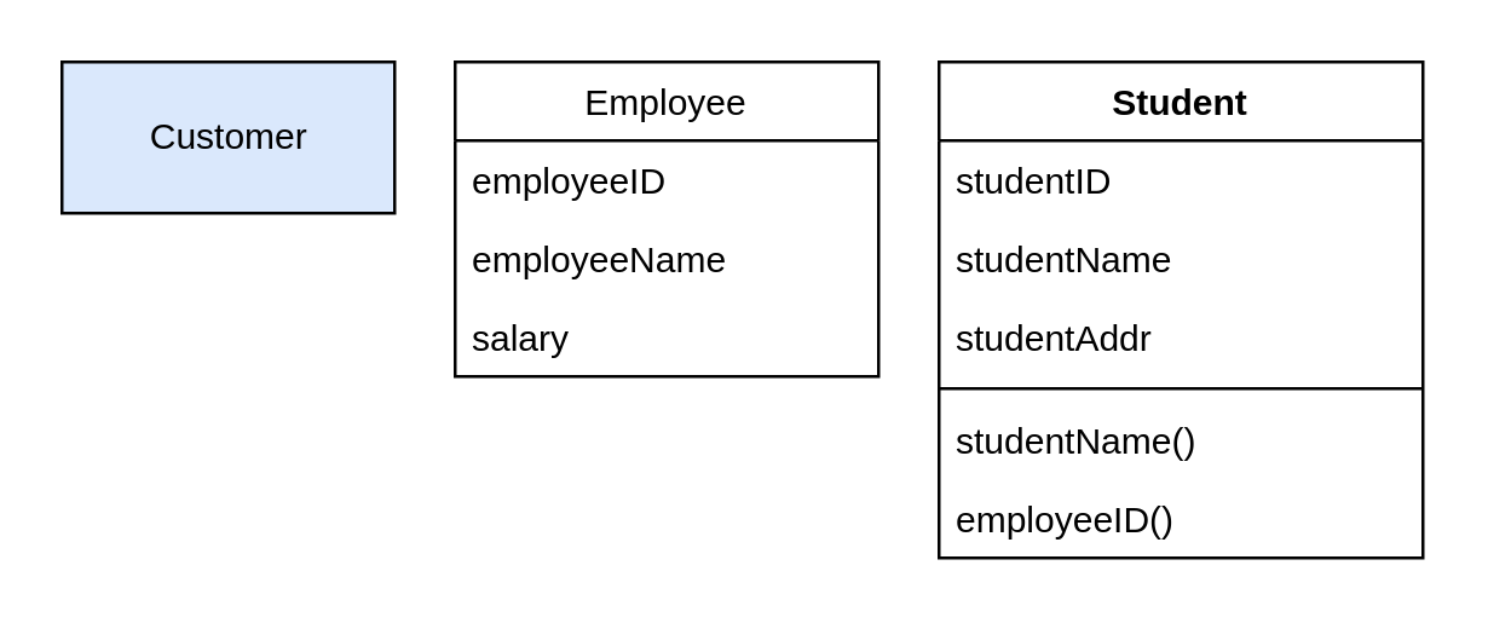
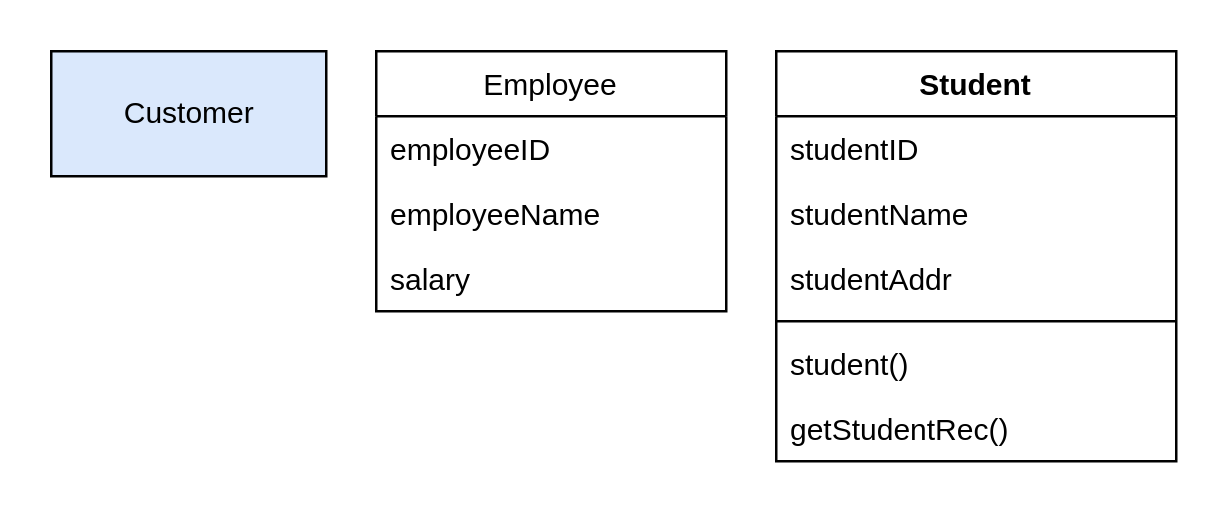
  <mxCell id="0" />
  <mxCell id="1" parent="0" />
  <mxCell id="2" value="Customer" style="html=1;fillColor=#dae8fc;" vertex="1" parent="1"><mxGeometry x="20" y="20" width="110" height="50" as="geometry" /></mxCell>
  <mxCell id="3" value="Employee" style="swimlane;fontStyle=0;childLayout=stackLayout;horizontal=1;startSize=26;fillColor=none;horizontalStack=0;resizeParent=1;resizeParentMax=0;resizeLast=0;collapsible=1;marginBottom=0;" vertex="1" parent="1"><mxGeometry x="150" y="20" width="140" height="104" as="geometry" /></mxCell>
  <mxCell id="4" value="employeeID" style="text;strokeColor=none;fillColor=none;align=left;verticalAlign=top;spacingLeft=4;spacingRight=4;overflow=hidden;rotatable=0;points=[[0,0.5],[1,0.5]];portConstraint=eastwest;" vertex="1" parent="3"><mxGeometry y="26" width="140" height="26" as="geometry" /></mxCell>
  <mxCell id="5" value="employeeName" style="text;strokeColor=none;fillColor=none;align=left;verticalAlign=top;spacingLeft=4;spacingRight=4;overflow=hidden;rotatable=0;points=[[0,0.5],[1,0.5]];portConstraint=eastwest;" vertex="1" parent="3"><mxGeometry y="52" width="140" height="26" as="geometry" /></mxCell>
  <mxCell id="6" value="salary" style="text;strokeColor=none;fillColor=none;align=left;verticalAlign=top;spacingLeft=4;spacingRight=4;overflow=hidden;rotatable=0;points=[[0,0.5],[1,0.5]];portConstraint=eastwest;" vertex="1" parent="3"><mxGeometry y="78" width="140" height="26" as="geometry" /></mxCell>
  <mxCell id="7" value="Student" style="swimlane;fontStyle=1;align=center;verticalAlign=top;childLayout=stackLayout;horizontal=1;startSize=26;horizontalStack=0;resizeParent=1;resizeParentMax=0;resizeLast=0;collapsible=1;marginBottom=0;" vertex="1" parent="1"><mxGeometry x="310" y="20" width="160" height="164" as="geometry" /></mxCell>
  <mxCell id="8" value="studentID" style="text;strokeColor=none;fillColor=none;align=left;verticalAlign=top;spacingLeft=4;spacingRight=4;overflow=hidden;rotatable=0;points=[[0,0.5],[1,0.5]];portConstraint=eastwest;" vertex="1" parent="7"><mxGeometry y="26" width="160" height="26" as="geometry" /></mxCell>
  <mxCell id="9" value="studentName" style="text;strokeColor=none;fillColor=none;align=left;verticalAlign=top;spacingLeft=4;spacingRight=4;overflow=hidden;rotatable=0;points=[[0,0.5],[1,0.5]];portConstraint=eastwest;" vertex="1" parent="7"><mxGeometry y="52" width="160" height="26" as="geometry" /></mxCell>
  <mxCell id="10" value="studentAddr" style="text;strokeColor=none;fillColor=none;align=left;verticalAlign=top;spacingLeft=4;spacingRight=4;overflow=hidden;rotatable=0;points=[[0,0.5],[1,0.5]];portConstraint=eastwest;" vertex="1" parent="7"><mxGeometry y="78" width="160" height="26" as="geometry" /></mxCell>
  <mxCell id="11" value="" style="line;strokeWidth=1;fillColor=none;align=left;verticalAlign=middle;spacingTop=-1;spacingLeft=3;spacingRight=3;rotatable=0;labelPosition=right;points=[];portConstraint=eastwest;strokeColor=inherit;" vertex="1" parent="7"><mxGeometry y="104" width="160" height="8" as="geometry" /></mxCell>
- <mxCell id="12" value="studentName()" style="text;strokeColor=none;fillColor=none;align=left;verticalAlign=top;spacingLeft=4;spacingRight=4;overflow=hidden;rotatable=0;points=[[0,0.5],[1,0.5]];portConstraint=eastwest;" vertex="1" parent="7"><mxGeometry y="112" width="160" height="26" as="geometry" /></mxCell>
- <mxCell id="13" value="employeeID()" style="text;strokeColor=none;fillColor=none;align=left;verticalAlign=top;spacingLeft=4;spacingRight=4;overflow=hidden;rotatable=0;points=[[0,0.5],[1,0.5]];portConstraint=eastwest;" vertex="1" parent="7"><mxGeometry y="138" width="160" height="26" as="geometry" /></mxCell>
+ <mxCell id="12" value="student()" style="text;strokeColor=none;fillColor=none;align=left;verticalAlign=top;spacingLeft=4;spacingRight=4;overflow=hidden;rotatable=0;points=[[0,0.5],[1,0.5]];portConstraint=eastwest;" vertex="1" parent="7"><mxGeometry y="112" width="160" height="26" as="geometry" /></mxCell>
+ <mxCell id="13" value="getStudentRec()" style="text;strokeColor=none;fillColor=none;align=left;verticalAlign=top;spacingLeft=4;spacingRight=4;overflow=hidden;rotatable=0;points=[[0,0.5],[1,0.5]];portConstraint=eastwest;" vertex="1" parent="7"><mxGeometry y="138" width="160" height="26" as="geometry" /></mxCell>
